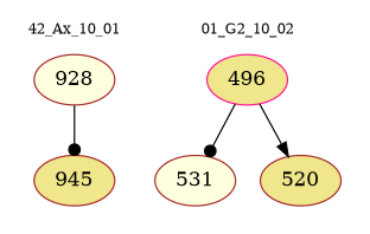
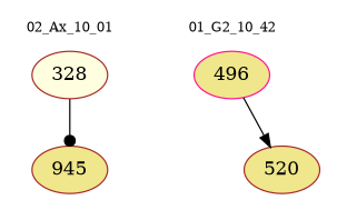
  digraph {
    node [color=brown fillcolor=khaki style=filled]
    edge [arrowhead=dot color=black]
-   n1 [fillcolor=lightyellow label=928]
+   n1 [fillcolor=lightyellow label=328]
    n2 [label=945]
    n3 [color=deeppink label=496]
-   n4 [fillcolor=lightyellow label=531]
    n5 [label=520]
    subgraph cluster_1 {
      color=white
      fontsize=10
-     label="42_Ax_10_01"
+     label="02_Ax_10_01"
      n1
      n2
    }
    subgraph cluster_2 {
      color=white
      fontsize=10
-     label="01_G2_10_02"
+     label="01_G2_10_42"
      n3
-     n4
      n5
    }
    n1 -> n2
-   n3 -> n4
    n3 -> n5 [arrowhead=normal]
  }
